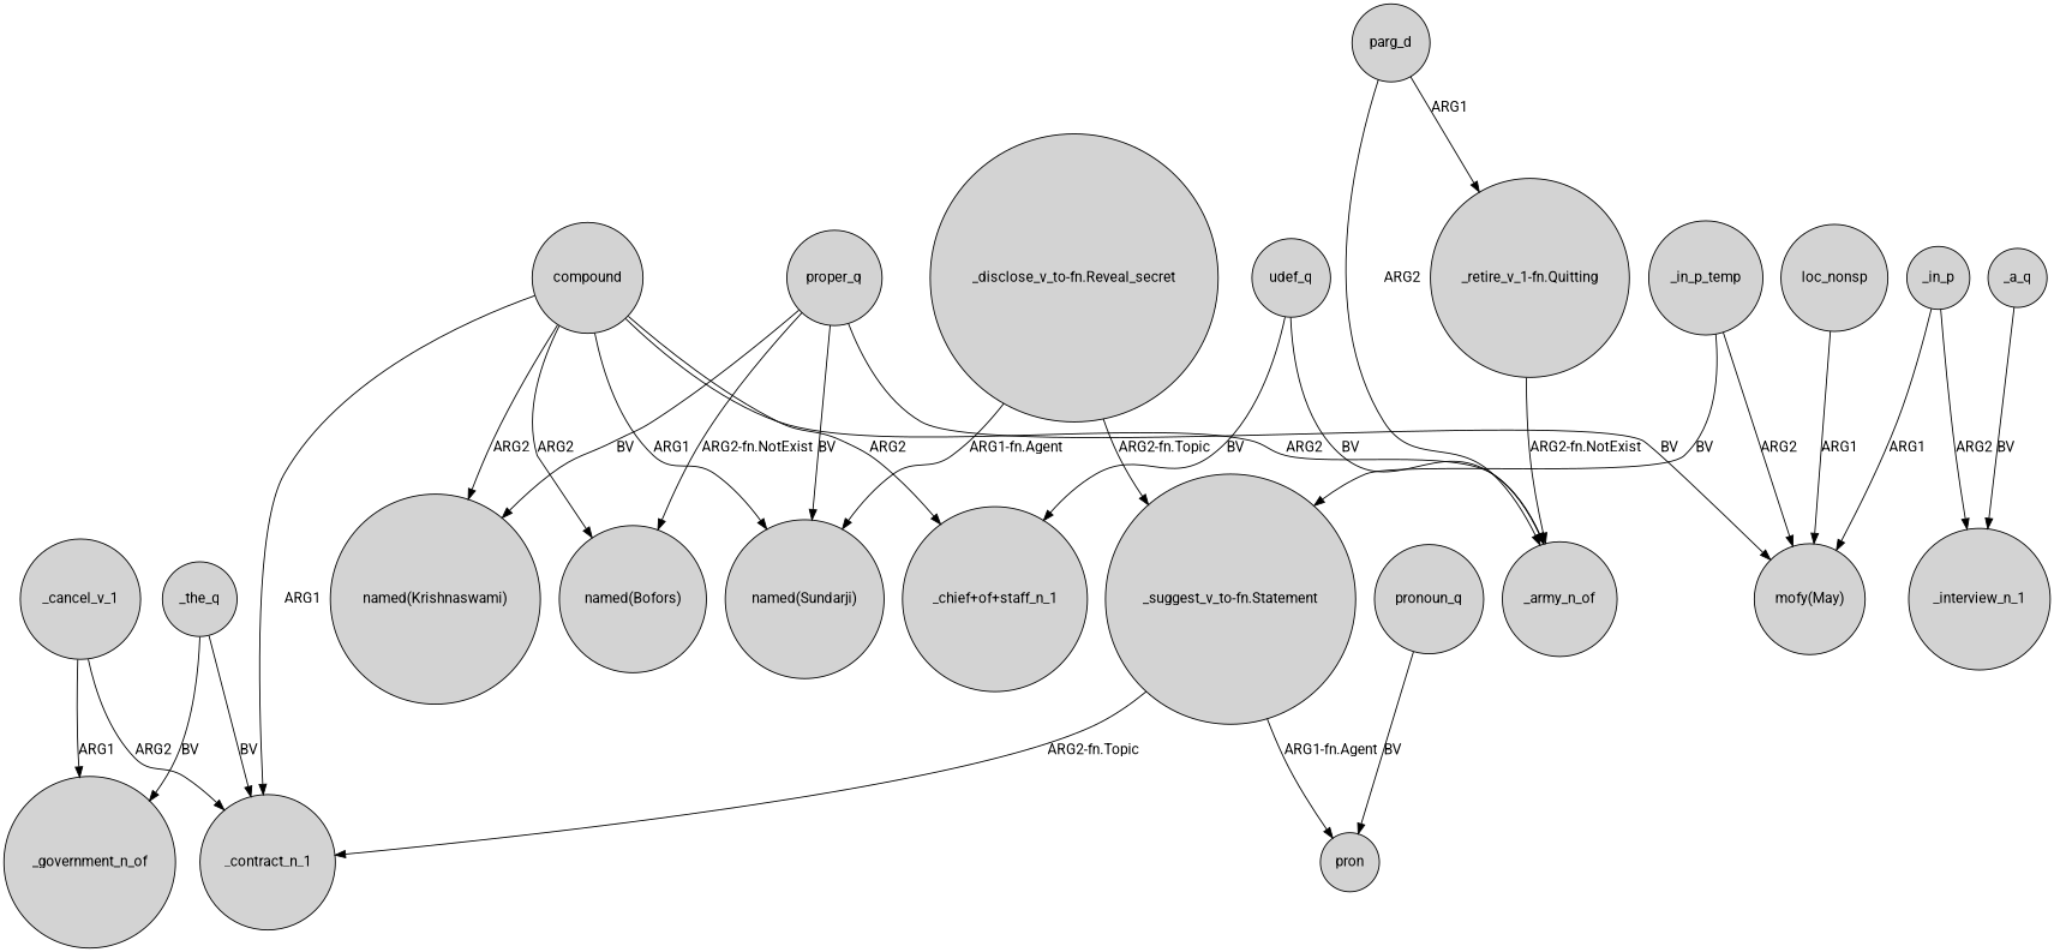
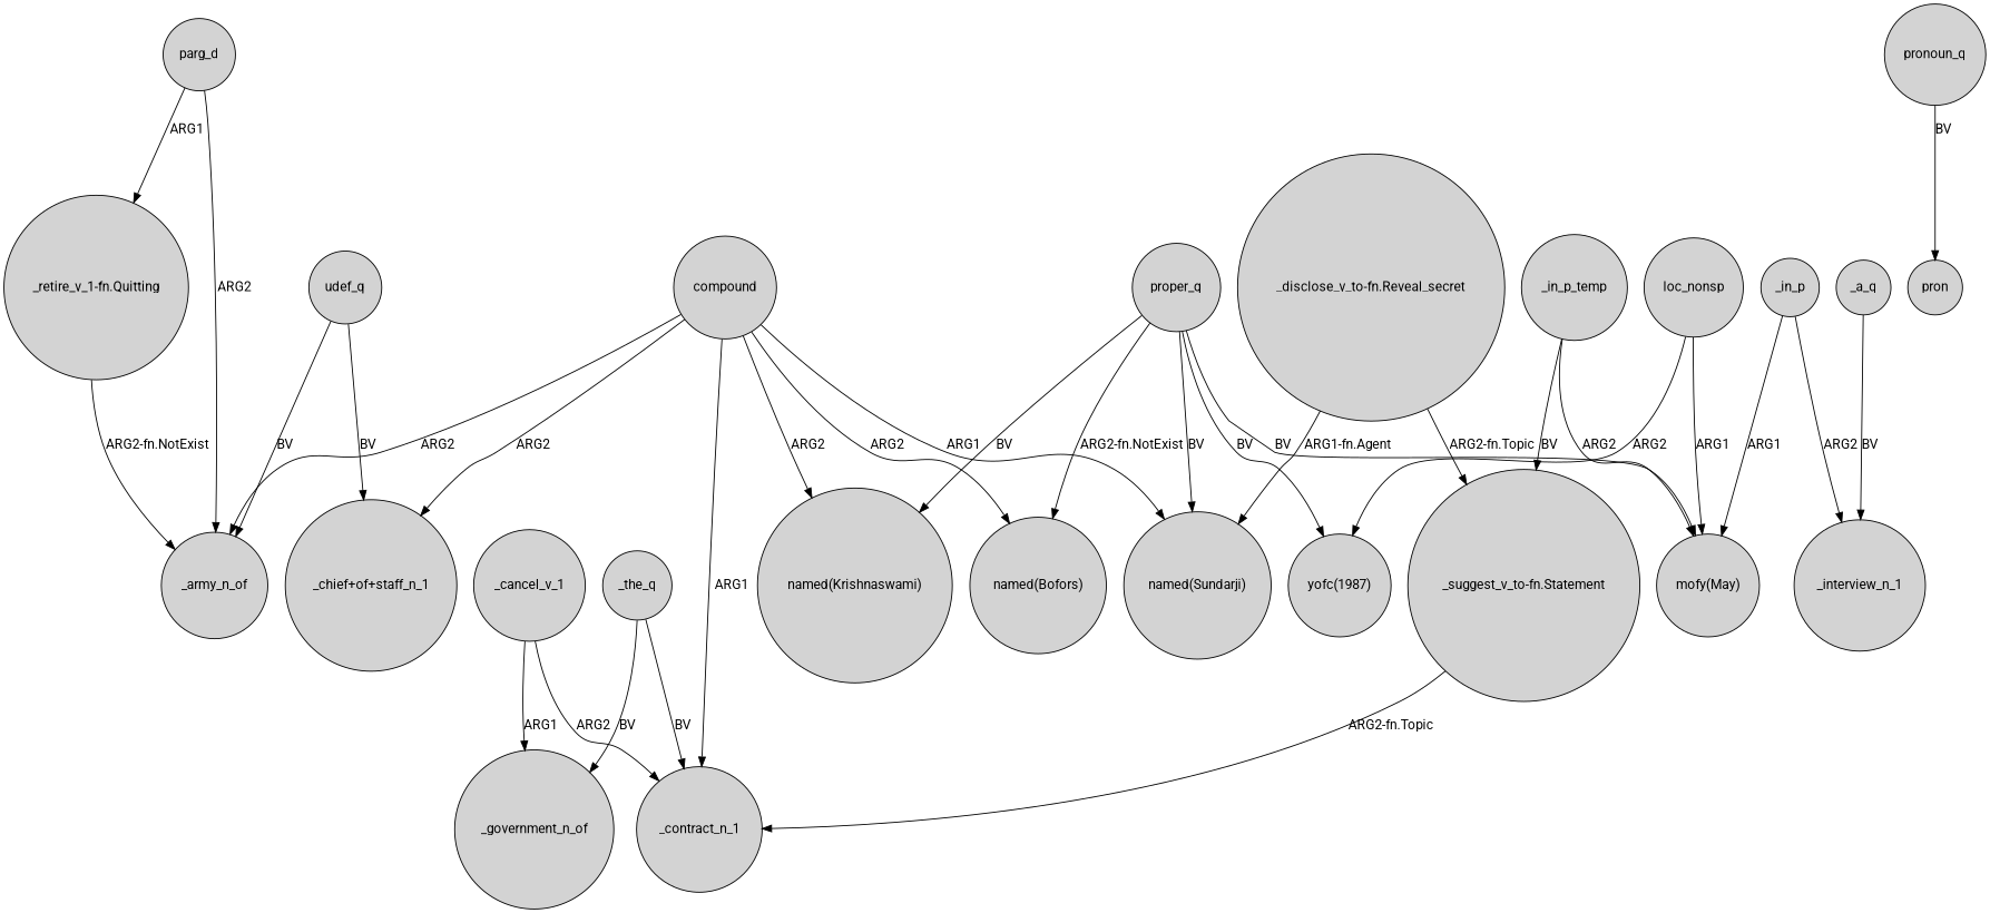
  digraph {
    fontname=Roboto
    node [fontname=Roboto shape=circle style=filled]
    edge [fontname=Roboto]
    _cancel_v_1
    _government_n_of
    _contract_n_1
    _in_p
    _interview_n_1
    "mofy(May)"
    "_disclose_v_to-fn.Reveal_secret"
    "_suggest_v_to-fn.Statement"
    "named(Sundarji)"
    pron
    compound
    "_chief+of+staff_n_1"
    "named(Bofors)"
    _army_n_of
    "named(Krishnaswami)"
    proper_q
+   "yofc(1987)"
    parg_d
    "_retire_v_1-fn.Quitting"
    _a_q
    _in_p_temp
    udef_q
    pronoun_q
    _the_q
    loc_nonsp
    _cancel_v_1 -> _government_n_of [label=ARG1]
    _cancel_v_1 -> _contract_n_1 [label=ARG2]
    _in_p -> _interview_n_1 [label=ARG2]
    _in_p -> "mofy(May)" [label=ARG1]
    "_disclose_v_to-fn.Reveal_secret" -> "_suggest_v_to-fn.Statement" [label="ARG2-fn.Topic"]
    "_disclose_v_to-fn.Reveal_secret" -> "named(Sundarji)" [label="ARG1-fn.Agent"]
    "_suggest_v_to-fn.Statement" -> _contract_n_1 [label="ARG2-fn.Topic"]
-   "_suggest_v_to-fn.Statement" -> pron [label="ARG1-fn.Agent"]
    compound -> _contract_n_1 [label=ARG1]
    compound -> "named(Sundarji)" [label=ARG1]
    compound -> "_chief+of+staff_n_1" [label=ARG2]
    compound -> "named(Bofors)" [label=ARG2]
    compound -> _army_n_of [label=ARG2]
    compound -> "named(Krishnaswami)" [label=ARG2]
    proper_q -> "mofy(May)" [label=BV]
    proper_q -> "named(Sundarji)" [label=BV]
    proper_q -> "named(Bofors)" [label="ARG2-fn.NotExist"]
    proper_q -> "named(Krishnaswami)" [label=BV]
+   proper_q -> "yofc(1987)" [label=BV]
    parg_d -> _army_n_of [label=ARG2]
    parg_d -> "_retire_v_1-fn.Quitting" [label=ARG1]
    "_retire_v_1-fn.Quitting" -> _army_n_of [label="ARG2-fn.NotExist"]
    _a_q -> _interview_n_1 [label=BV]
    _in_p_temp -> "mofy(May)" [label=ARG2]
    _in_p_temp -> "_suggest_v_to-fn.Statement" [label=BV]
    udef_q -> "_chief+of+staff_n_1" [label=BV]
    udef_q -> _army_n_of [label=BV]
    pronoun_q -> pron [label=BV]
    _the_q -> _government_n_of [label=BV]
    _the_q -> _contract_n_1 [label=BV]
    loc_nonsp -> "mofy(May)" [label=ARG1]
+   loc_nonsp -> "yofc(1987)" [label=ARG2]
  }
